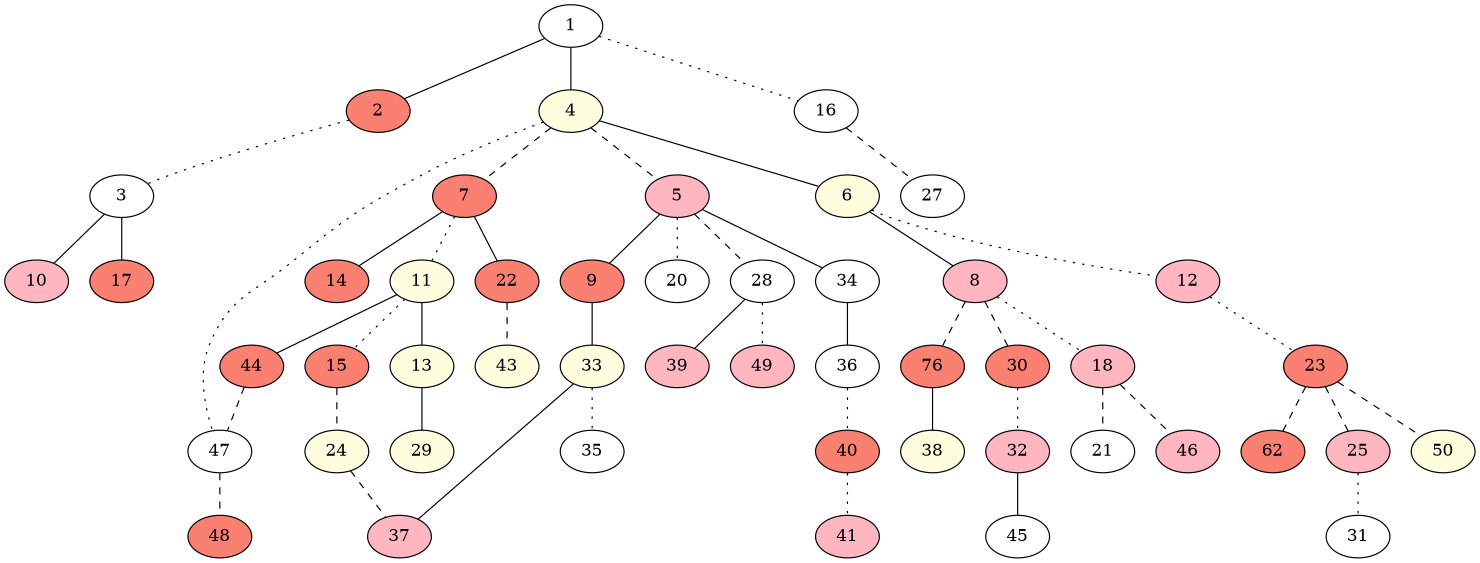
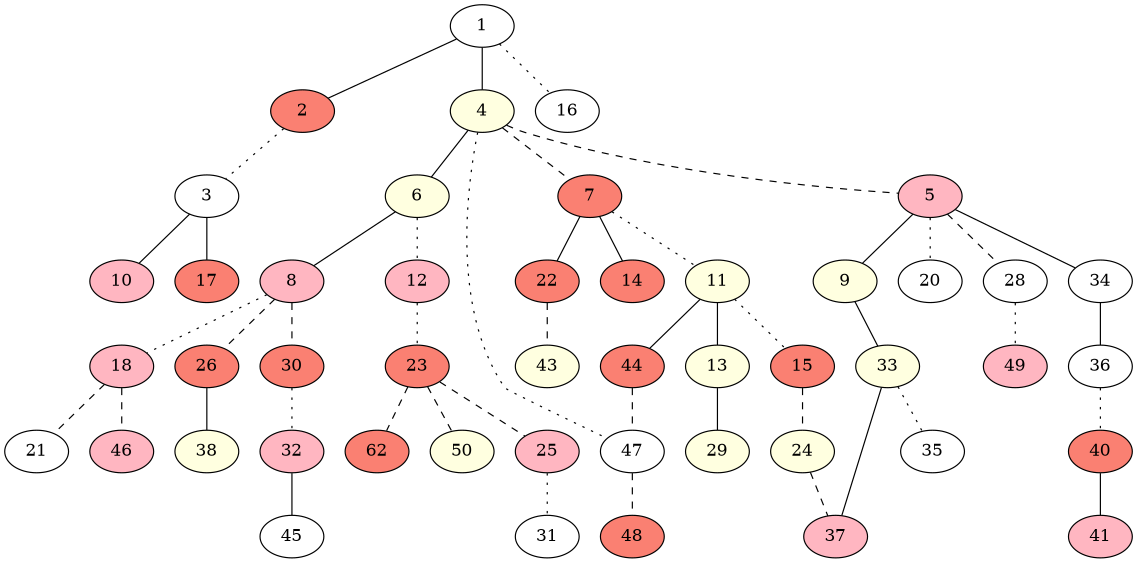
  graph {
    node [fillcolor=salmon style=filled]
    edge [style=solid]
    1 [fillcolor=white]
    2
    4 [fillcolor=lightyellow]
    16 [fillcolor=white]
    3 [fillcolor=white]
    5 [fillcolor=lightpink]
    6 [fillcolor=lightyellow]
    7
    47 [fillcolor=white]
-   27 [fillcolor=white]
    10 [fillcolor=lightpink]
    17
-   9
+   9 [fillcolor=lightyellow]
    20 [fillcolor=white]
    28 [fillcolor=white]
    34 [fillcolor=white]
    8 [fillcolor=lightpink]
    12 [fillcolor=lightpink]
    11 [fillcolor=lightyellow]
    14
    22
    48
    33 [fillcolor=lightyellow]
-   39 [fillcolor=lightpink]
    49 [fillcolor=lightpink]
    36 [fillcolor=white]
    18 [fillcolor=lightpink]
-   26 [label=76]
+   26
    30
    23
    13 [fillcolor=lightyellow]
    15
    44
    43 [fillcolor=lightyellow]
    37 [fillcolor=lightpink]
    35 [fillcolor=white]
    40
    21 [fillcolor=white]
    46 [fillcolor=lightpink]
    38 [fillcolor=lightyellow]
    32 [fillcolor=lightpink]
    25 [fillcolor=lightpink]
    n43 [label=62]
    50 [fillcolor=lightyellow]
    29 [fillcolor=lightyellow]
    24 [fillcolor=lightyellow]
    45 [fillcolor=white]
    31 [fillcolor=white]
    41 [fillcolor=lightpink]
    1 -- 2
    1 -- 4
    1 -- 16 [style=dotted]
    2 -- 3 [style=dotted]
    4 -- 5 [style=dashed]
    4 -- 6
    4 -- 7 [style=dashed]
    4 -- 47 [style=dotted]
-   16 -- 27 [style=dashed]
    3 -- 10
    3 -- 17
    5 -- 9
    5 -- 20 [style=dotted]
    5 -- 28 [style=dashed]
    5 -- 34
    6 -- 8
    6 -- 12 [style=dotted]
    7 -- 11 [style=dotted]
    7 -- 14
    7 -- 22
    47 -- 48 [style=dashed]
    9 -- 33
-   28 -- 39
    28 -- 49 [style=dotted]
    34 -- 36
    8 -- 18 [style=dotted]
    8 -- 26 [style=dashed]
    8 -- 30 [style=dashed]
    12 -- 23 [style=dotted]
    11 -- 13
    11 -- 15 [style=dotted]
    11 -- 44
    22 -- 43 [style=dashed]
    33 -- 37
    33 -- 35 [style=dotted]
    36 -- 40 [style=dotted]
    18 -- 21 [style=dashed]
    18 -- 46 [style=dashed]
    26 -- 38
    30 -- 32 [style=dotted]
    23 -- 25 [style=dashed]
    23 -- n43 [style=dashed]
    23 -- 50 [style=dashed]
    13 -- 29
    15 -- 24 [style=dashed]
    44 -- 47 [style=dashed]
-   40 -- 41 [style=dotted]
+   40 -- 41
    32 -- 45
    25 -- 31 [style=dotted]
    24 -- 37 [style=dashed]
  }
